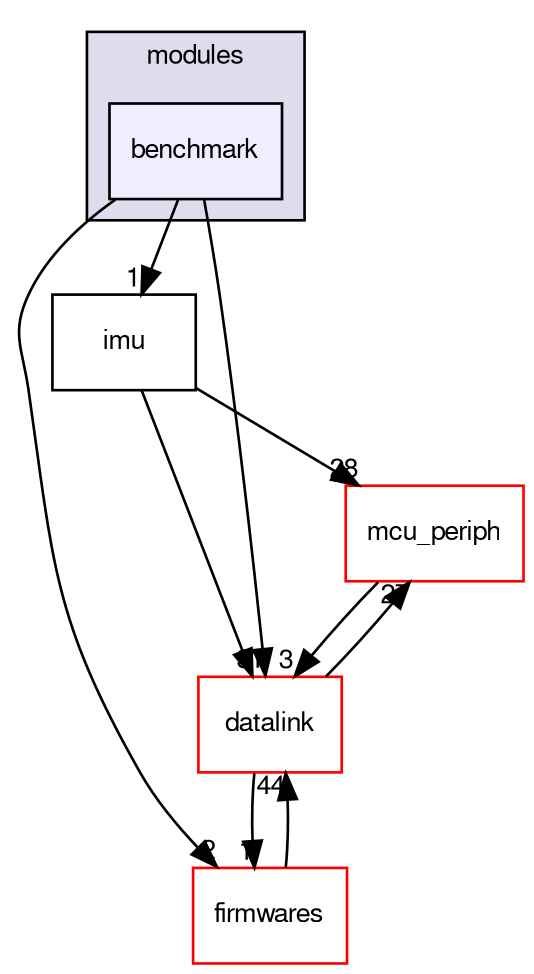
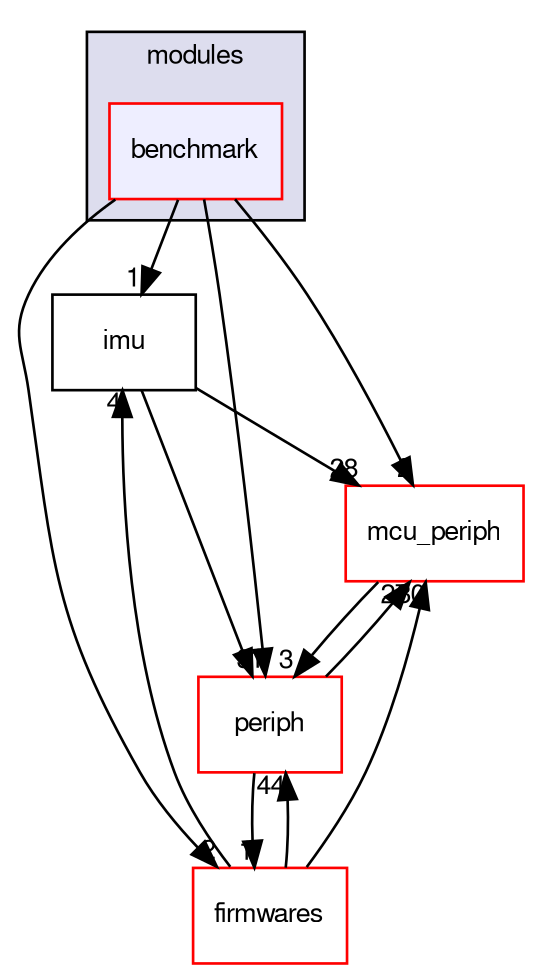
  digraph {
    compound=true
    node [fontname=FreeSans fontsize=10 shape=box style=filled color=red]
    edge [headlabel=1 labeldistance=1.5 labelfontname=FreeSans labelfontsize=10]
-   n1 [fillcolor="#eeeeff" label=benchmark pencolor=black color=""]
+   n1 [fillcolor="#eeeeff" label=benchmark pencolor=black]
    n2 [label=imu style="" color=""]
    n3 [label=mcu_periph style=""]
    n4 [fillcolor=white label=firmwares]
-   n5 [fillcolor=white label=datalink]
+   n5 [fillcolor=white label=periph]
    subgraph cluster_1 {
      bgcolor="#ddddee"
      fontname=FreeSans
      fontsize=10
      label=modules
      pencolor=black
      n1
    }
    n1 -> n2
+   n1 -> n3 [headlabel=2]
    n1 -> n4 [headlabel=2]
    n1 -> n5
    n2 -> n3 [headlabel=28]
    n2 -> n5 [headlabel=3]
    n3 -> n5 [headlabel=3]
+   n4 -> n2 [headlabel=4]
+   n4 -> n3 [headlabel=30]
    n4 -> n5 [headlabel=44]
    n5 -> n3 [headlabel=27]
    n5 -> n4
  }
